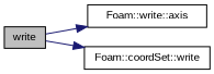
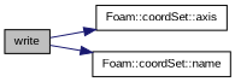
  digraph {
    fontname="Liberation Sans"
    rankdir=LR
    node [color=black fontname="Liberation Sans" fontsize=10 shape=record]
    edge [color=midnightblue fontname="Liberation Sans" fontsize=10 labelfontname=Helvetica labelfontsize=10 style=solid]
    n1 [fillcolor=grey75 fontcolor=black height=0.2 label=write style=filled width=0.4]
-   n2 [height=0.2 label="Foam::write::axis" width=0.4]
-   n3 [height=0.2 label="Foam::coordSet::write" width=0.4]
+   n2 [height=0.2 label="Foam::coordSet::axis" width=0.4]
+   n3 [height=0.2 label="Foam::coordSet::name" width=0.4]
    n1 -> n2
    n1 -> n3
  }
